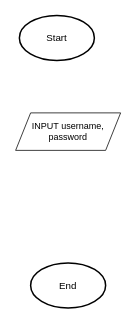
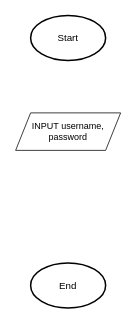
  <mxCell id="0" />
  <mxCell id="1" parent="0" />
- <mxCell id="2" value="&lt;font style=&quot;font-size: 13px&quot;&gt;Start&lt;/font&gt;" style="strokeWidth=2;html=1;shape=mxgraph.flowchart.start_1;whiteSpace=wrap;" parent="1" vertex="1"><mxGeometry x="25" y="20" width="100" height="60" as="geometry" /></mxCell>
+ <mxCell id="2" value="&lt;font style=&quot;font-size: 13px&quot;&gt;Start&lt;/font&gt;" style="strokeWidth=2;html=1;shape=mxgraph.flowchart.start_1;whiteSpace=wrap;" parent="1" vertex="1"><mxGeometry x="40" y="20" width="100" height="60" as="geometry" /></mxCell>
  <mxCell id="3" value="&lt;font style=&quot;font-size: 13px&quot;&gt;End&lt;/font&gt;" style="strokeWidth=2;html=1;shape=mxgraph.flowchart.start_1;whiteSpace=wrap;" parent="1" vertex="1"><mxGeometry x="40" y="350" width="100" height="60" as="geometry" /></mxCell>
  <mxCell id="4" value="INPUT username, password" style="shape=parallelogram;perimeter=parallelogramPerimeter;whiteSpace=wrap;html=1;fixedSize=1;" vertex="1" parent="1"><mxGeometry x="20" y="150" width="140" height="50" as="geometry" /></mxCell>
